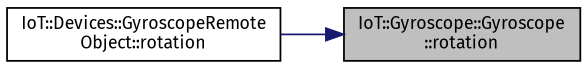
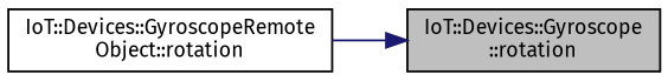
  digraph {
    rankdir=RL
    fontname="Fira Sans"
    node [color=black fontname="Fira Sans" fontsize=10 shape=record style=filled]
-   n1 [fillcolor=grey75 fontcolor=black height=0.2 label="IoT::Gyroscope::Gyroscope\l::rotation" width=0.4]
+   n1 [fillcolor=grey75 fontcolor=black height=0.2 label="IoT::Devices::Gyroscope\l::rotation" width=0.4]
    n2 [fillcolor=white height=0.2 label="IoT::Devices::GyroscopeRemote\lObject::rotation" width=0.4]
    n1 -> n2 [color=midnightblue dir=back fontname="Fira Sans" fontsize=10 labelfontname=Helvetica labelfontsize=10 style=solid]
  }
